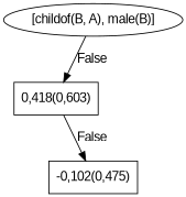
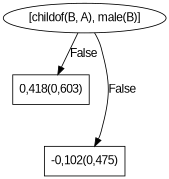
  digraph {
    fontname="Liberation Sans"
    node [fontname="Liberation Sans" shape=box]
    edge [fontname="Liberation Sans"]
    n1 [label="[childof(B, A), male(B)]" shape=""]
    n2 [label="0,418(0,603)"]
    n3 [label="-0,102(0,475)"]
    n1 -> n2 [label=False]
-   n2 -> n3 [label=False]
+   n1 -> n3 [label=False]
  }
